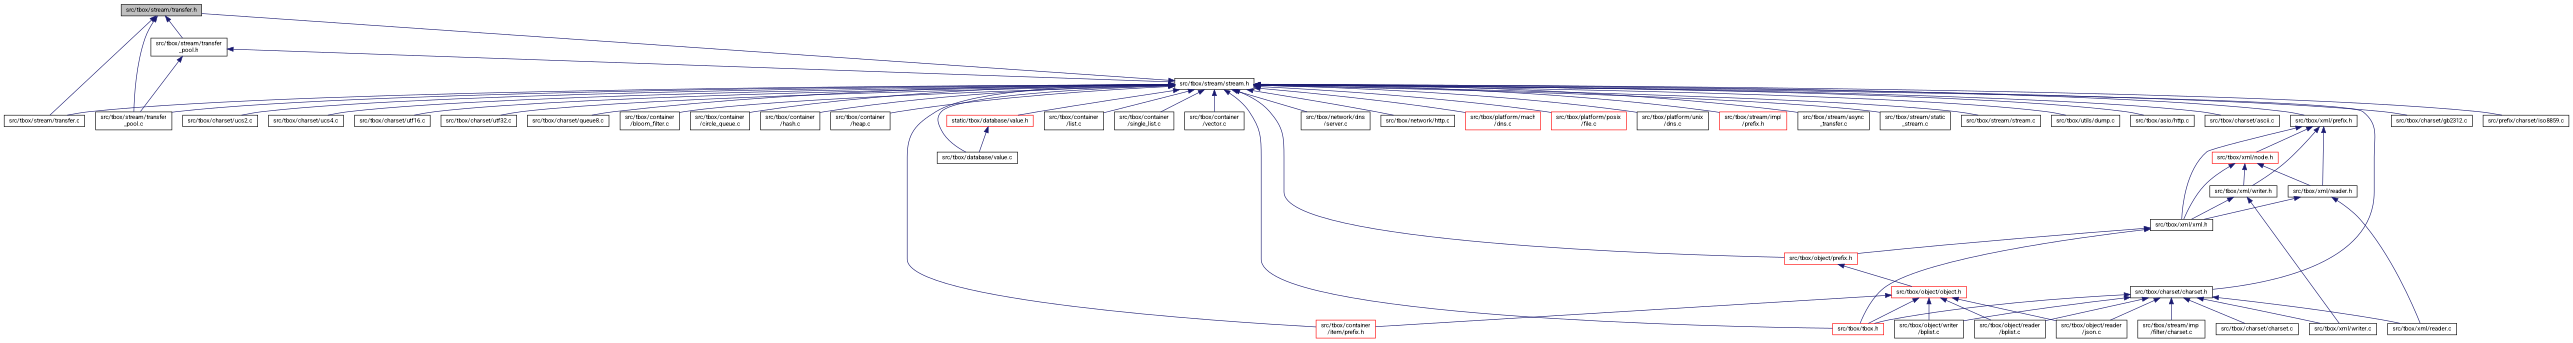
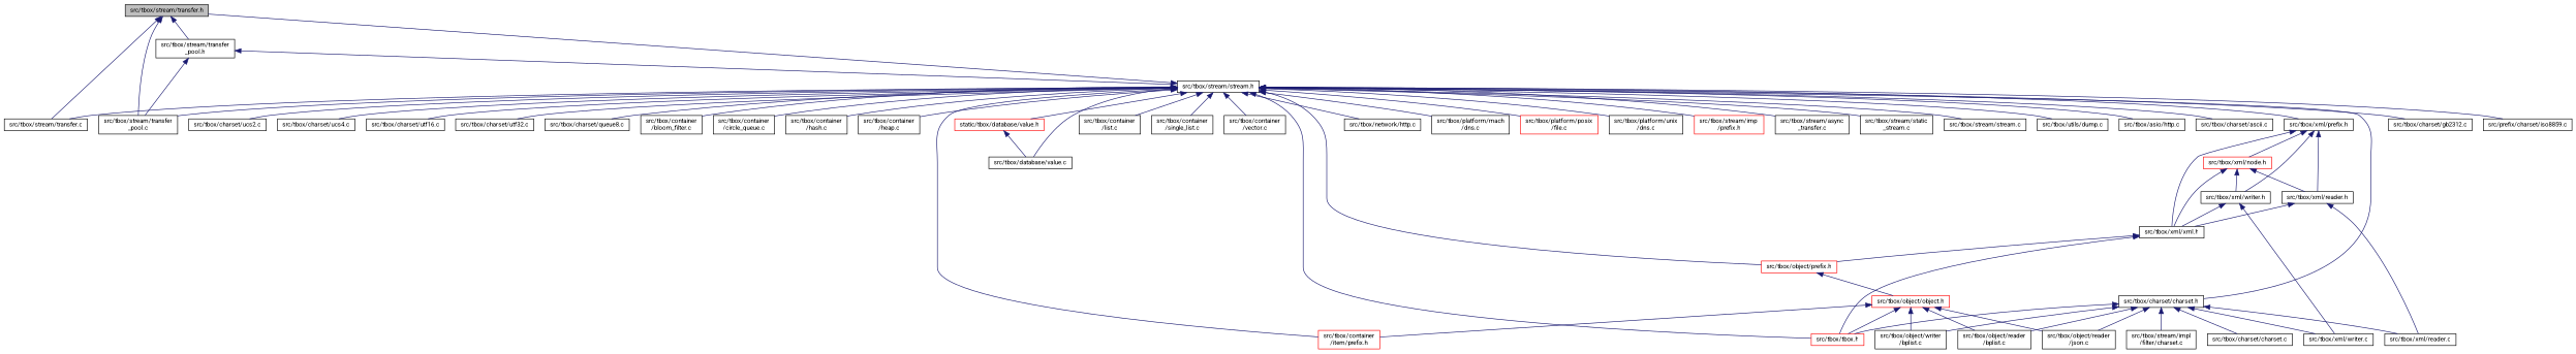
  digraph {
    fontname=Roboto
    node [color=black fillcolor=white fontname=Roboto fontsize=10 shape=record style=filled]
    edge [color=midnightblue dir=back fontname=Roboto fontsize=10 labelfontname=CourierNew labelfontsize=10 style=solid]
    n1 [fillcolor=grey75 fontcolor=black height=0.2 label="src/tbox/stream/transfer.h" width=0.4]
    n2 [height=0.2 label="src/tbox/stream/transfer.c" width=0.4]
    n3 [height=0.2 label="src/tbox/stream/transfer\l_pool.c" width=0.4]
    n4 [height=0.2 label="src/tbox/stream/transfer\l_pool.h" width=0.4]
    n5 [height=0.2 label="src/tbox/stream/stream.h" width=0.4]
    n6 [height=0.2 label="src/tbox/asio/http.c" width=0.4]
    n7 [height=0.2 label="src/tbox/charset/ascii.c" width=0.4]
    n8 [height=0.2 label="src/tbox/charset/charset.h" width=0.4]
    n9 [color=red height=0.2 label="src/tbox/tbox.h" width=0.4]
    n10 [height=0.2 label="src/tbox/charset/gb2312.c" width=0.4]
    n11 [height=0.2 label="src/prefix/charset/iso8859.c" width=0.4]
    n12 [height=0.2 label="src/tbox/charset/ucs2.c" width=0.4]
    n13 [height=0.2 label="src/tbox/charset/ucs4.c" width=0.4]
    n14 [height=0.2 label="src/tbox/charset/utf16.c" width=0.4]
    n15 [height=0.2 label="src/tbox/charset/utf32.c" width=0.4]
    n16 [height=0.2 label="src/tbox/charset/queue8.c" width=0.4]
    n17 [height=0.2 label="src/tbox/container\l/bloom_filter.c" width=0.4]
    n18 [height=0.2 label="src/tbox/container\l/circle_queue.c" width=0.4]
    n19 [height=0.2 label="src/tbox/container\l/hash.c" width=0.4]
    n20 [height=0.2 label="src/tbox/container\l/heap.c" width=0.4]
    n21 [height=0.2 label="src/tbox/xml/prefix.h" width=0.4]
    n22 [color=red height=0.2 label="src/tbox/object/prefix.h" width=0.4]
    n23 [color=red height=0.2 label="src/tbox/container\l/item/prefix.h" width=0.4]
    n24 [height=0.2 label="src/tbox/container\l/list.c" width=0.4]
    n25 [height=0.2 label="src/tbox/container\l/single_list.c" width=0.4]
    n26 [height=0.2 label="src/tbox/container\l/vector.c" width=0.4]
    n27 [color=red height=0.2 label="static/tbox/database/value.h" width=0.4]
    n28 [height=0.2 label="src/tbox/database/value.c" width=0.4]
-   n29 [height=0.2 label="src/tbox/network/dns\l/server.c" width=0.4]
    n30 [height=0.2 label="src/tbox/network/http.c" width=0.4]
-   n31 [color=red height=0.2 label="src/tbox/platform/mach\l/dns.c" width=0.4]
+   n31 [height=0.2 label="src/tbox/platform/mach\l/dns.c" width=0.4]
    n32 [color=red height=0.2 label="src/tbox/platform/posix\l/file.c" width=0.4]
    n33 [height=0.2 label="src/tbox/platform/unix\l/dns.c" width=0.4]
    n34 [color=red height=0.2 label="src/tbox/stream/impl\l/prefix.h" width=0.4]
    n35 [height=0.2 label="src/tbox/stream/async\l_transfer.c" width=0.4]
    n36 [height=0.2 label="src/tbox/stream/static\l_stream.c" width=0.4]
    n37 [height=0.2 label="src/tbox/stream/stream.c" width=0.4]
    n38 [height=0.2 label="src/tbox/utils/dump.c" width=0.4]
    n39 [height=0.2 label="src/tbox/charset/charset.c" width=0.4]
    n40 [height=0.2 label="src/tbox/object/reader\l/bplist.c" width=0.4]
    n41 [height=0.2 label="src/tbox/object/reader\l/json.c" width=0.4]
    n42 [height=0.2 label="src/tbox/object/writer\l/bplist.c" width=0.4]
    n43 [height=0.2 label="src/tbox/stream/impl\l/filter/charset.c" width=0.4]
    n44 [height=0.2 label="src/tbox/xml/reader.c" width=0.4]
    n45 [height=0.2 label="src/tbox/xml/writer.c" width=0.4]
    n46 [height=0.2 label="src/tbox/xml/xml.h" width=0.4]
    n47 [color=red height=0.2 label="src/tbox/xml/node.h" width=0.4]
    n48 [height=0.2 label="src/tbox/xml/reader.h" width=0.4]
    n49 [height=0.2 label="src/tbox/xml/writer.h" width=0.4]
    n50 [color=red height=0.2 label="src/tbox/object/object.h" width=0.4]
    n1 -> n2
    n1 -> n3
    n1 -> n4
    n4 -> n3
    n4 -> n5
    n5 -> n1
    n5 -> n2
    n5 -> n3
    n5 -> n6
    n5 -> n7
    n5 -> n8
    n5 -> n9
    n5 -> n10
    n5 -> n11
    n5 -> n12
    n5 -> n13
    n5 -> n14
    n5 -> n15
    n5 -> n16
    n5 -> n17
    n5 -> n18
    n5 -> n19
    n5 -> n20
    n5 -> n21
    n5 -> n22
    n5 -> n23
    n5 -> n24
    n5 -> n25
    n5 -> n26
    n5 -> n27
    n5 -> n28
-   n5 -> n29
    n5 -> n30
    n5 -> n31
    n5 -> n32
    n5 -> n33
    n5 -> n34
    n5 -> n35
    n5 -> n36
    n5 -> n37
    n5 -> n38
    n8 -> n9
    n8 -> n39
    n8 -> n40
    n8 -> n41
    n8 -> n42
    n8 -> n43
    n8 -> n44
    n8 -> n45
    n21 -> n46
    n21 -> n47
    n21 -> n48
    n21 -> n49
    n22 -> n50
    n27 -> n28
    n46 -> n9
    n46 -> n22
    n47 -> n46
    n47 -> n48
    n47 -> n49
    n48 -> n44
    n48 -> n46
    n49 -> n45
    n49 -> n46
    n50 -> n9
    n50 -> n23
    n50 -> n40
    n50 -> n41
    n50 -> n42
  }
